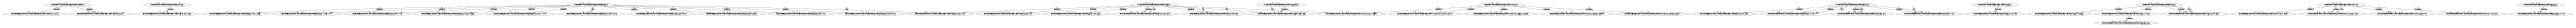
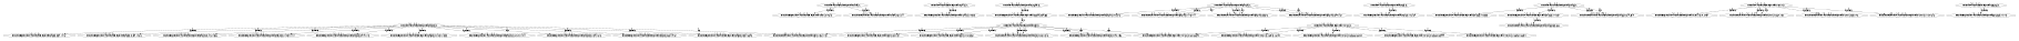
  digraph {
    n1 [label="FunctionExpression@lacuna_cache/exported_7cikc1.js:10,646"]
    "rootNode@lacuna_cache/exported_7cikc9.js:,"
    "FunctionDeclaration@lacuna_cache/exported_7cikc9.js:61,544"
    "rootNode@lacuna_cache/exported_sr8943.js:,"
    "FunctionExpression@lacuna_cache/exported_sr8943.js:10,525"
    "rootNode@lacuna_cache/exported_p9pjn5.js:,"
    "FunctionExpression@lacuna_cache/exported_p9pjn5.js:59,14767"
    "FunctionExpression@lacuna_cache/exported_p9pjn5.js:439,14678"
    "FunctionExpression@lacuna_cache/exported_p9pjn5.js:473,14656"
    "FunctionExpression@lacuna_cache/exported_p9pjn5.js:14089,14417"
    "FunctionExpression@lacuna_cache/exported_p9pjn5.js:979,1175"
    "FunctionExpression@lacuna_cache/exported_p9pjn5.js:14251,14355"
    "FunctionExpression@lacuna_cache/exported_p9pjn5.js:12120,14044"
    "FunctionExpression@lacuna_cache/exported_p9pjn5.js:1594,1873"
    "FunctionExpression@lacuna_cache/exported_p9pjn5.js:8344,9767"
    "FunctionExpression@lacuna_cache/exported_p9pjn5.js:5547,6393"
    "FunctionDeclaration@lacuna_cache/exported_kucj5i.js:1564,1751"
    "rootNode@lacuna_cache/exported_glh6zh.js:,"
    "FunctionExpression@lacuna_cache/exported_glh6zh.js:10,2276"
    "FunctionDeclaration@lacuna_cache/exported_glh6zh.js:1475,1744"
    "FunctionDeclaration@lacuna_cache/exported_glh6zh.js:35,376"
    "FunctionDeclaration@lacuna_cache/exported_glh6zh.js:390,1461"
    "rootNode@lacuna_cache/exported_92ngl6.js:,"
-   "FunctionExpression@lacuna_cache/exported_92ngl6.js:115,489" [label="FunctionExpression@lacuna_cache/pjn_92ngl6.js:115,489"]
+   "FunctionExpression@lacuna_cache/exported_92ngl6.js:115,489"
    "rootNode@lacuna_cache/exported_kucj5i.js:,"
    "FunctionExpression@lacuna_cache/exported_kucj5i.js:342,454"
    "FunctionExpression@lacuna_cache/exported_kucj5i.js:1102,3561"
    "FunctionDeclaration@lacuna_cache/exported_kucj5i.js:1231,1546"
    "FunctionExpression@lacuna_cache/exported_kucj5i.js:792,1056"
    "FunctionExpression@lacuna_cache/exported_7un7pw.js:162,186590"
    "FunctionExpression@lacuna_cache/exported_wp6phh.js:59,583"
    "rootNode@lacuna_cache/exported_7un7pw.js:,"
    "FunctionExpression@lacuna_cache/exported_7un7pw.js:182043,182410"
    "FunctionExpression@lacuna_cache/exported_7un7pw.js:185686,186020"
    "FunctionExpression@lacuna_cache/exported_7un7pw.js:185882,185999"
    "FunctionExpression@lacuna_cache/exported_7un7pw.js:186052,186570"
    "rootNode@lacuna_cache/exported_wp6phh.js:,"
    "rootNode@lacuna_cache/exported_jsx4qy.js:,"
    "FunctionExpression@lacuna_cache/exported_jsx4qy.js:10,2555"
    "FunctionExpression@lacuna_cache/exported_jsx4qy.js:170,257"
    "FunctionDeclaration@lacuna_cache/exported_jsx4qy.js:1849,2340"
    "FunctionDeclaration@lacuna_cache/exported_jsx4qy.js:35,638"
    "rootNode@lacuna_cache/exported_s72xwz.js:,"
    "FunctionExpression@lacuna_cache/exported_s72xwz.js:10,2059"
    "FunctionDeclaration@lacuna_cache/exported_s72xwz.js:1660,1782"
    "FunctionDeclaration@lacuna_cache/exported_s72xwz.js:35,1106"
    "FunctionDeclaration@lacuna_cache/exported_s72xwz.js:1120,1646"
    "rootNode@lacuna_cache/exported_ggryqy.js:,"
    "FunctionExpression@lacuna_cache/exported_ggryqy.js:10,175"
    "rootNode@lacuna_cache/exported_7cikc9.js:," -> n1 [label=dynamic]
    "rootNode@lacuna_cache/exported_7cikc9.js:," -> "FunctionDeclaration@lacuna_cache/exported_7cikc9.js:61,544" [label=dynamic]
    "rootNode@lacuna_cache/exported_sr8943.js:," -> "FunctionExpression@lacuna_cache/exported_sr8943.js:10,525" [label=dynamic]
    "rootNode@lacuna_cache/exported_p9pjn5.js:," -> "FunctionExpression@lacuna_cache/exported_p9pjn5.js:59,14767" [label=dynamic]
    "rootNode@lacuna_cache/exported_p9pjn5.js:," -> "FunctionExpression@lacuna_cache/exported_p9pjn5.js:439,14678" [label=dynamic]
    "rootNode@lacuna_cache/exported_p9pjn5.js:," -> "FunctionExpression@lacuna_cache/exported_p9pjn5.js:473,14656" [label=dynamic]
    "rootNode@lacuna_cache/exported_p9pjn5.js:," -> "FunctionExpression@lacuna_cache/exported_p9pjn5.js:14089,14417" [label=dynamic]
    "rootNode@lacuna_cache/exported_p9pjn5.js:," -> "FunctionExpression@lacuna_cache/exported_p9pjn5.js:979,1175" [label=dynamic]
    "rootNode@lacuna_cache/exported_p9pjn5.js:," -> "FunctionExpression@lacuna_cache/exported_p9pjn5.js:14251,14355" [label=dynamic]
    "rootNode@lacuna_cache/exported_p9pjn5.js:," -> "FunctionExpression@lacuna_cache/exported_p9pjn5.js:12120,14044" [label=dynamic]
    "rootNode@lacuna_cache/exported_p9pjn5.js:," -> "FunctionExpression@lacuna_cache/exported_p9pjn5.js:1594,1873" [label=tajs]
    "rootNode@lacuna_cache/exported_p9pjn5.js:," -> "FunctionExpression@lacuna_cache/exported_p9pjn5.js:8344,9767" [label=dynamic]
    "rootNode@lacuna_cache/exported_p9pjn5.js:," -> "FunctionExpression@lacuna_cache/exported_p9pjn5.js:5547,6393" [label=dynamic]
    "rootNode@lacuna_cache/exported_p9pjn5.js:," -> "FunctionDeclaration@lacuna_cache/exported_kucj5i.js:1564,1751" [label=tajs]
    "rootNode@lacuna_cache/exported_glh6zh.js:," -> "FunctionExpression@lacuna_cache/exported_glh6zh.js:10,2276" [label=dynamic]
    "rootNode@lacuna_cache/exported_glh6zh.js:," -> "FunctionDeclaration@lacuna_cache/exported_glh6zh.js:1475,1744" [label=dynamic]
    "rootNode@lacuna_cache/exported_glh6zh.js:," -> "FunctionDeclaration@lacuna_cache/exported_glh6zh.js:1475,1744" [label=tajs]
    "rootNode@lacuna_cache/exported_glh6zh.js:," -> "FunctionDeclaration@lacuna_cache/exported_glh6zh.js:35,376" [label=dynamic]
    "rootNode@lacuna_cache/exported_glh6zh.js:," -> "FunctionDeclaration@lacuna_cache/exported_glh6zh.js:35,376" [label=tajs]
    "rootNode@lacuna_cache/exported_glh6zh.js:," -> "FunctionDeclaration@lacuna_cache/exported_glh6zh.js:390,1461" [label=dynamic]
    "rootNode@lacuna_cache/exported_glh6zh.js:," -> "FunctionDeclaration@lacuna_cache/exported_glh6zh.js:390,1461" [label=tajs]
    "rootNode@lacuna_cache/exported_92ngl6.js:," -> "FunctionExpression@lacuna_cache/exported_92ngl6.js:115,489" [label=dynamic]
    "rootNode@lacuna_cache/exported_kucj5i.js:," -> "FunctionDeclaration@lacuna_cache/exported_kucj5i.js:1564,1751" [label=dynamic]
    "rootNode@lacuna_cache/exported_kucj5i.js:," -> "FunctionExpression@lacuna_cache/exported_kucj5i.js:342,454" [label=dynamic]
    "rootNode@lacuna_cache/exported_kucj5i.js:," -> "FunctionExpression@lacuna_cache/exported_kucj5i.js:1102,3561" [label=dynamic]
    "rootNode@lacuna_cache/exported_kucj5i.js:," -> "FunctionDeclaration@lacuna_cache/exported_kucj5i.js:1231,1546" [label=dynamic]
    "rootNode@lacuna_cache/exported_kucj5i.js:," -> "FunctionDeclaration@lacuna_cache/exported_kucj5i.js:1231,1546" [label=tajs]
    "rootNode@lacuna_cache/exported_kucj5i.js:," -> "FunctionExpression@lacuna_cache/exported_kucj5i.js:792,1056" [label=dynamic]
    "rootNode@lacuna_cache/exported_kucj5i.js:," -> "FunctionExpression@lacuna_cache/exported_kucj5i.js:792,1056" [label=tajs]
    "rootNode@lacuna_cache/exported_kucj5i.js:," -> "FunctionExpression@lacuna_cache/exported_7un7pw.js:162,186590" [label=tajs]
-   "rootNode@lacuna_cache/exported_kucj5i.js:," -> "FunctionExpression@lacuna_cache/exported_wp6phh.js:59,583" [label=tajs]
+   "FunctionExpression@lacuna_cache/exported_wp6phh.js:59,583" -> "rootNode@lacuna_cache/exported_kucj5i.js:," [label=tajs]
    "rootNode@lacuna_cache/exported_7un7pw.js:," -> "FunctionExpression@lacuna_cache/exported_7un7pw.js:162,186590" [label=dynamic]
    "rootNode@lacuna_cache/exported_7un7pw.js:," -> "FunctionExpression@lacuna_cache/exported_7un7pw.js:182043,182410" [label=dynamic]
    "rootNode@lacuna_cache/exported_7un7pw.js:," -> "FunctionExpression@lacuna_cache/exported_7un7pw.js:185686,186020" [label=dynamic]
    "rootNode@lacuna_cache/exported_7un7pw.js:," -> "FunctionExpression@lacuna_cache/exported_7un7pw.js:185882,185999" [label=dynamic]
    "rootNode@lacuna_cache/exported_7un7pw.js:," -> "FunctionExpression@lacuna_cache/exported_7un7pw.js:186052,186570" [label=dynamic]
    "rootNode@lacuna_cache/exported_wp6phh.js:," -> "FunctionExpression@lacuna_cache/exported_wp6phh.js:59,583" [label=dynamic]
    "rootNode@lacuna_cache/exported_jsx4qy.js:," -> "FunctionExpression@lacuna_cache/exported_jsx4qy.js:10,2555" [label=dynamic]
    "rootNode@lacuna_cache/exported_jsx4qy.js:," -> "FunctionExpression@lacuna_cache/exported_jsx4qy.js:170,257" [label=dynamic]
    "rootNode@lacuna_cache/exported_jsx4qy.js:," -> "FunctionDeclaration@lacuna_cache/exported_jsx4qy.js:1849,2340" [label=dynamic]
    "rootNode@lacuna_cache/exported_jsx4qy.js:," -> "FunctionDeclaration@lacuna_cache/exported_jsx4qy.js:1849,2340" [label=tajs]
    "FunctionExpression@lacuna_cache/exported_jsx4qy.js:170,257" -> "FunctionDeclaration@lacuna_cache/exported_jsx4qy.js:35,638" [label=dynamic]
    "rootNode@lacuna_cache/exported_s72xwz.js:," -> "FunctionExpression@lacuna_cache/exported_s72xwz.js:10,2059" [label=dynamic]
    "rootNode@lacuna_cache/exported_s72xwz.js:," -> "FunctionDeclaration@lacuna_cache/exported_s72xwz.js:1660,1782" [label=dynamic]
    "rootNode@lacuna_cache/exported_s72xwz.js:," -> "FunctionDeclaration@lacuna_cache/exported_s72xwz.js:1660,1782" [label=tajs]
    "rootNode@lacuna_cache/exported_s72xwz.js:," -> "FunctionDeclaration@lacuna_cache/exported_s72xwz.js:35,1106" [label=dynamic]
    "rootNode@lacuna_cache/exported_s72xwz.js:," -> "FunctionDeclaration@lacuna_cache/exported_s72xwz.js:1120,1646" [label=dynamic]
    "rootNode@lacuna_cache/exported_ggryqy.js:," -> "FunctionExpression@lacuna_cache/exported_ggryqy.js:10,175" [label=dynamic]
  }
